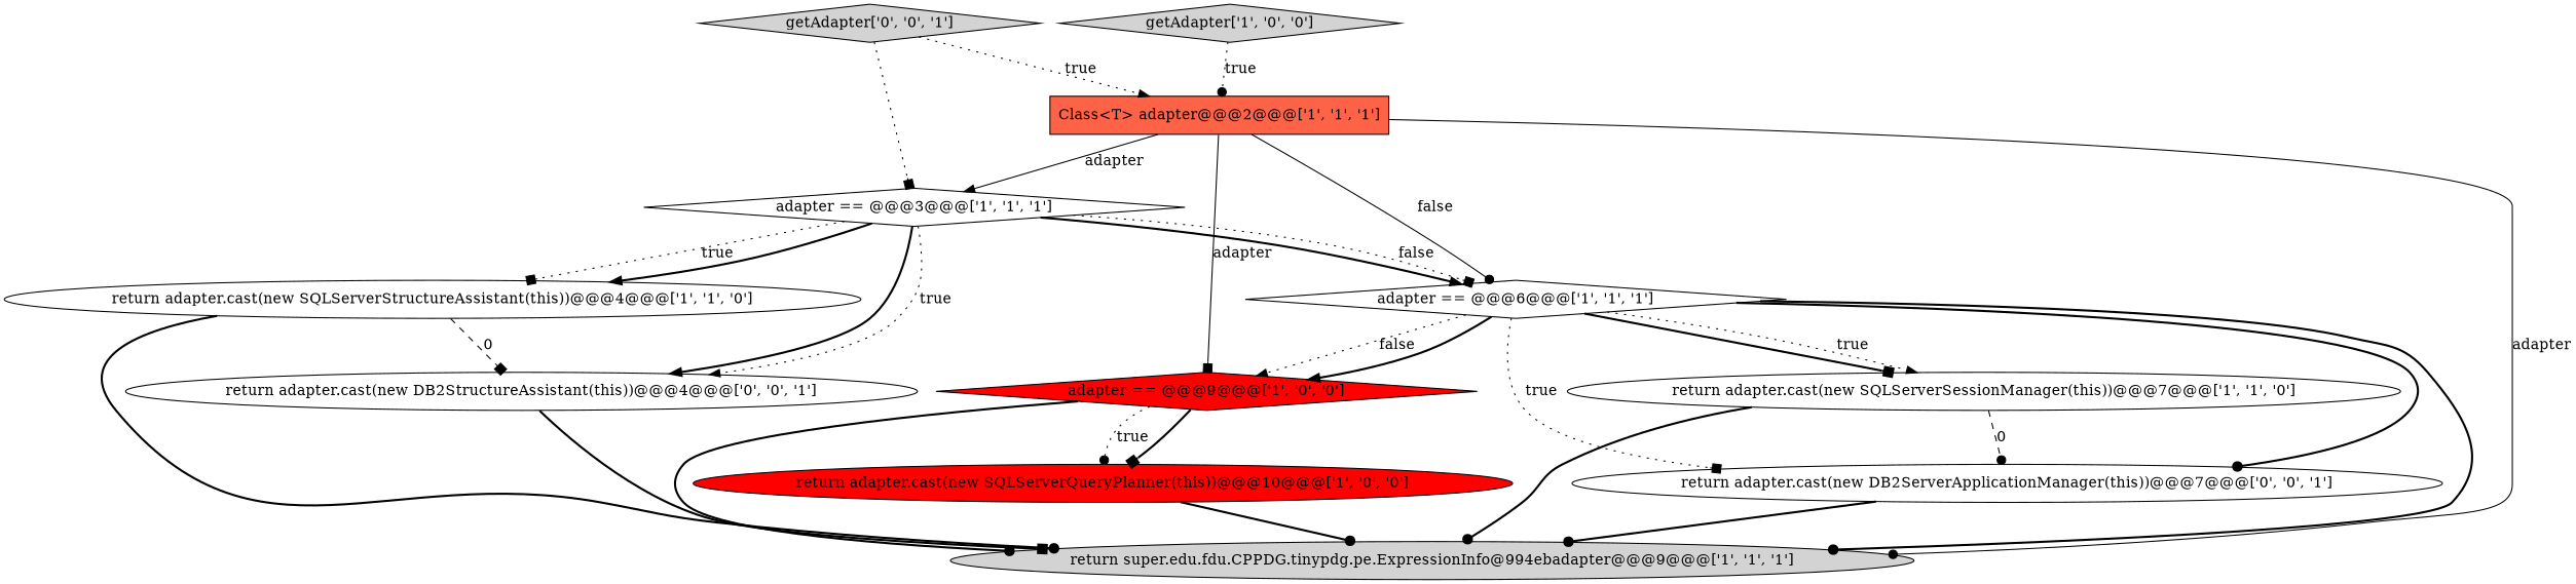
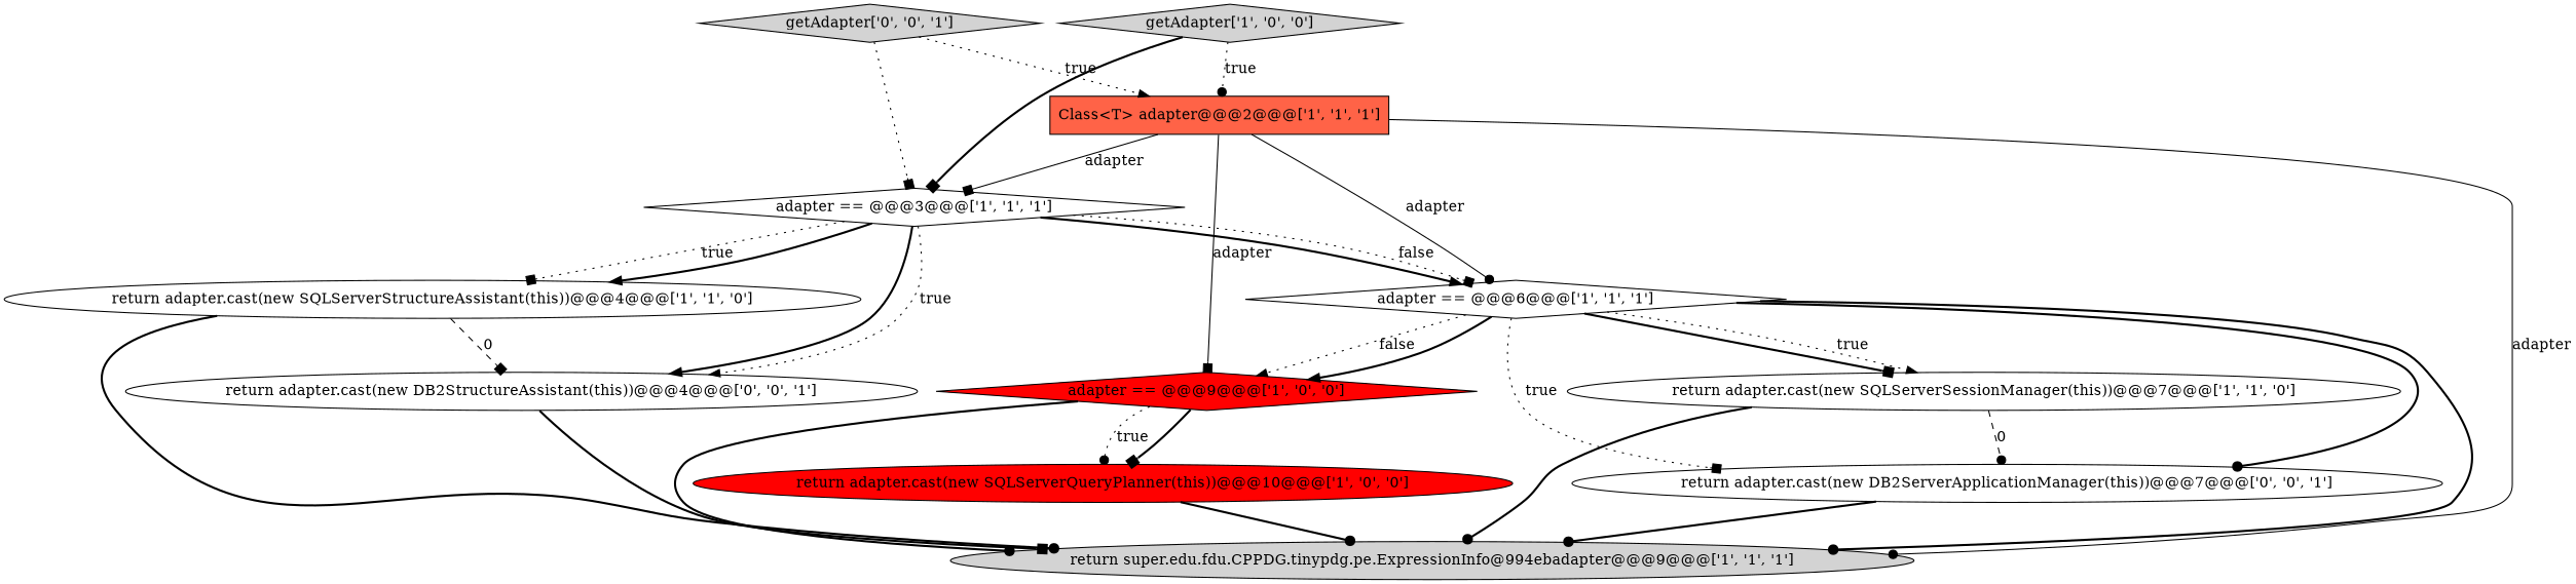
  digraph {
    node [fillcolor=white shape=ellipse style=filled]
    edge [arrowhead=dot style=bold]
    n1 [label="adapter == @@@3@@@['1', '1', '1']" shape=diamond]
    n2 [label="return adapter.cast(new SQLServerStructureAssistant(this))@@@4@@@['1', '1', '0']"]
    n3 [label="return adapter.cast(new DB2StructureAssistant(this))@@@4@@@['0', '0', '1']"]
    n4 [label="adapter == @@@6@@@['1', '1', '1']" shape=diamond]
    n5 [fillcolor=lightgray label="return super.edu.fdu.CPPDG.tinypdg.pe.ExpressionInfo@994ebadapter@@@9@@@['1', '1', '1']"]
    n6 [fillcolor=red label="adapter == @@@9@@@['1', '0', '0']" shape=diamond]
    n7 [label="return adapter.cast(new DB2ServerApplicationManager(this))@@@7@@@['0', '0', '1']"]
    n8 [label="return adapter.cast(new SQLServerSessionManager(this))@@@7@@@['1', '1', '0']"]
    n9 [fillcolor=lightgray label="getAdapter['0', '0', '1']" shape=diamond]
    n10 [fillcolor=tomato label="Class<T> adapter@@@2@@@['1', '1', '1']" shape=box]
    n11 [fillcolor=red label="return adapter.cast(new SQLServerQueryPlanner(this))@@@10@@@['1', '0', '0']"]
    n12 [fillcolor=lightgray label="getAdapter['1', '0', '0']" shape=diamond]
    n1 -> n2 [arrowhead=box label=true style=dotted]
    n1 -> n2 [arrowhead=normal]
    n1 -> n3 [arrowhead=normal]
    n1 -> n3 [arrowhead=normal label=true style=dotted]
    n1 -> n4 [arrowhead=normal]
    n1 -> n4 [arrowhead=box label=false style=dotted]
    n2 -> n3 [arrowhead=box label=0 style=dashed]
    n2 -> n5
    n3 -> n5 [arrowhead=box]
    n4 -> n5
    n4 -> n6 [arrowhead=normal label=false style=dotted]
    n4 -> n6 [arrowhead=normal]
    n4 -> n7
    n4 -> n7 [arrowhead=box label=true style=dotted]
    n4 -> n8 [arrowhead=box]
    n4 -> n8 [arrowhead=normal label=true style=dotted]
    n6 -> n5
    n6 -> n11 [arrowhead=box]
    n6 -> n11 [label=true style=dotted]
    n7 -> n5
    n8 -> n5
    n8 -> n7 [label=0 style=dashed]
    n9 -> n1 [arrowhead=box style=dotted]
    n9 -> n10 [arrowhead=normal label=true style=dotted]
-   n10 -> n1 [arrowhead=normal label=adapter style=solid]
-   n10 -> n4 [label=false style=solid]
+   n10 -> n1 [arrowhead=box label=adapter style=solid]
+   n10 -> n4 [label=adapter style=solid]
    n10 -> n5 [label=adapter style=solid]
    n10 -> n6 [arrowhead=box label=adapter style=solid]
    n11 -> n5
+   n12 -> n1 [arrowhead=box]
    n12 -> n10 [label=true style=dotted]
  }
